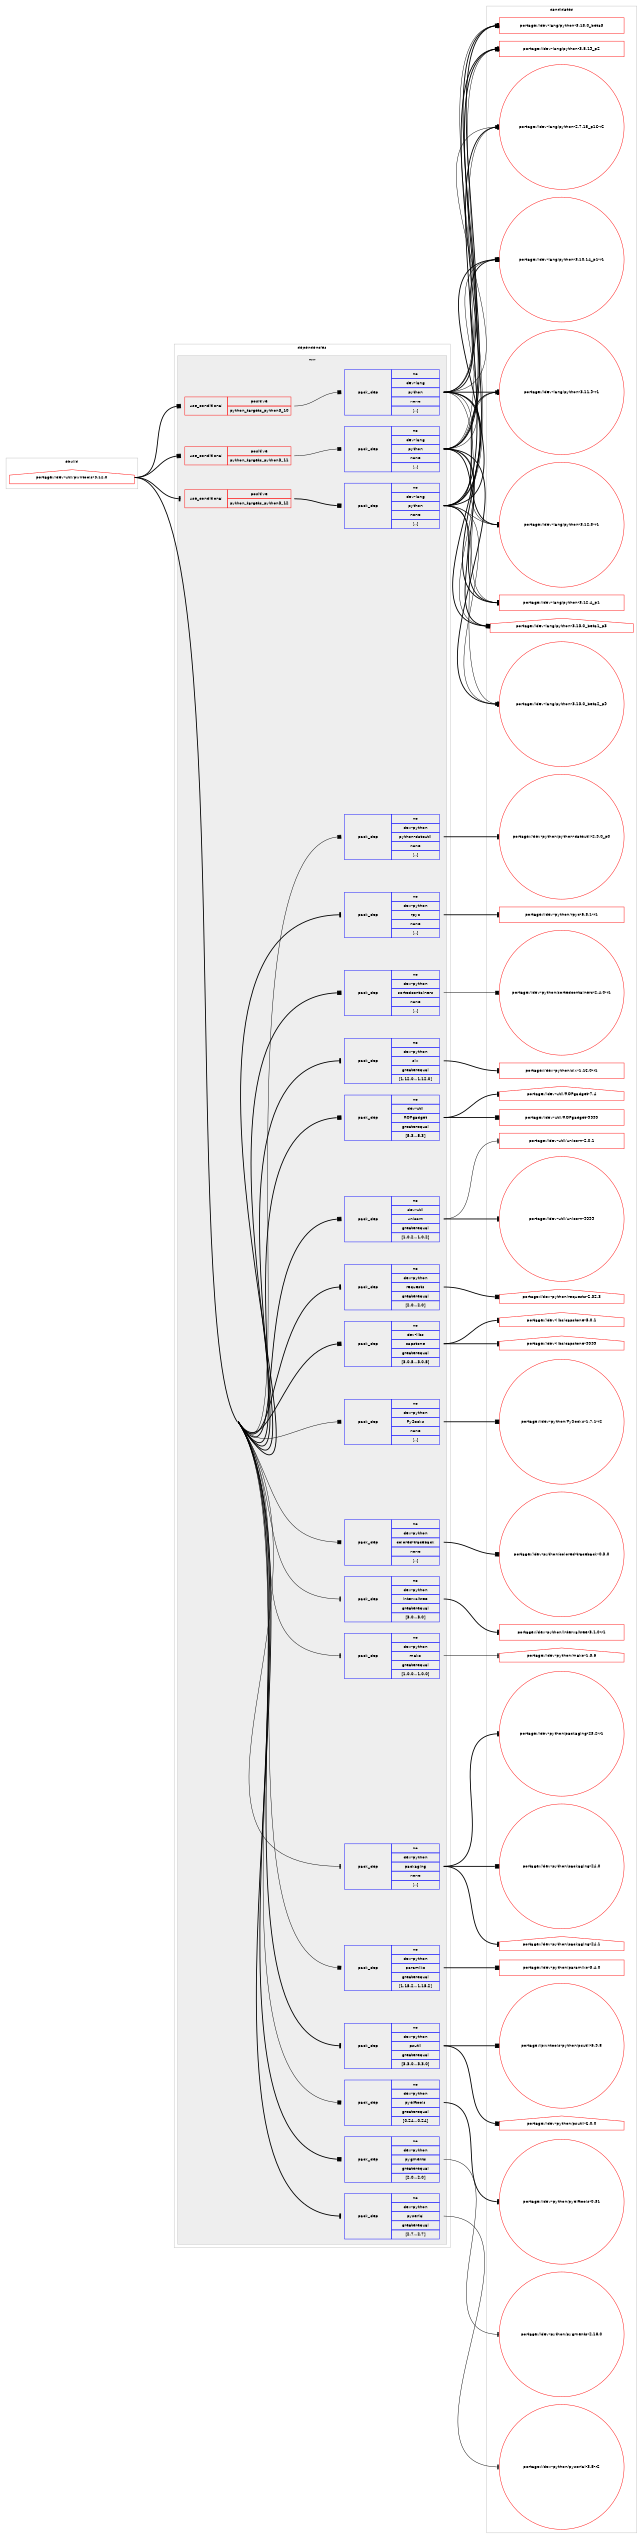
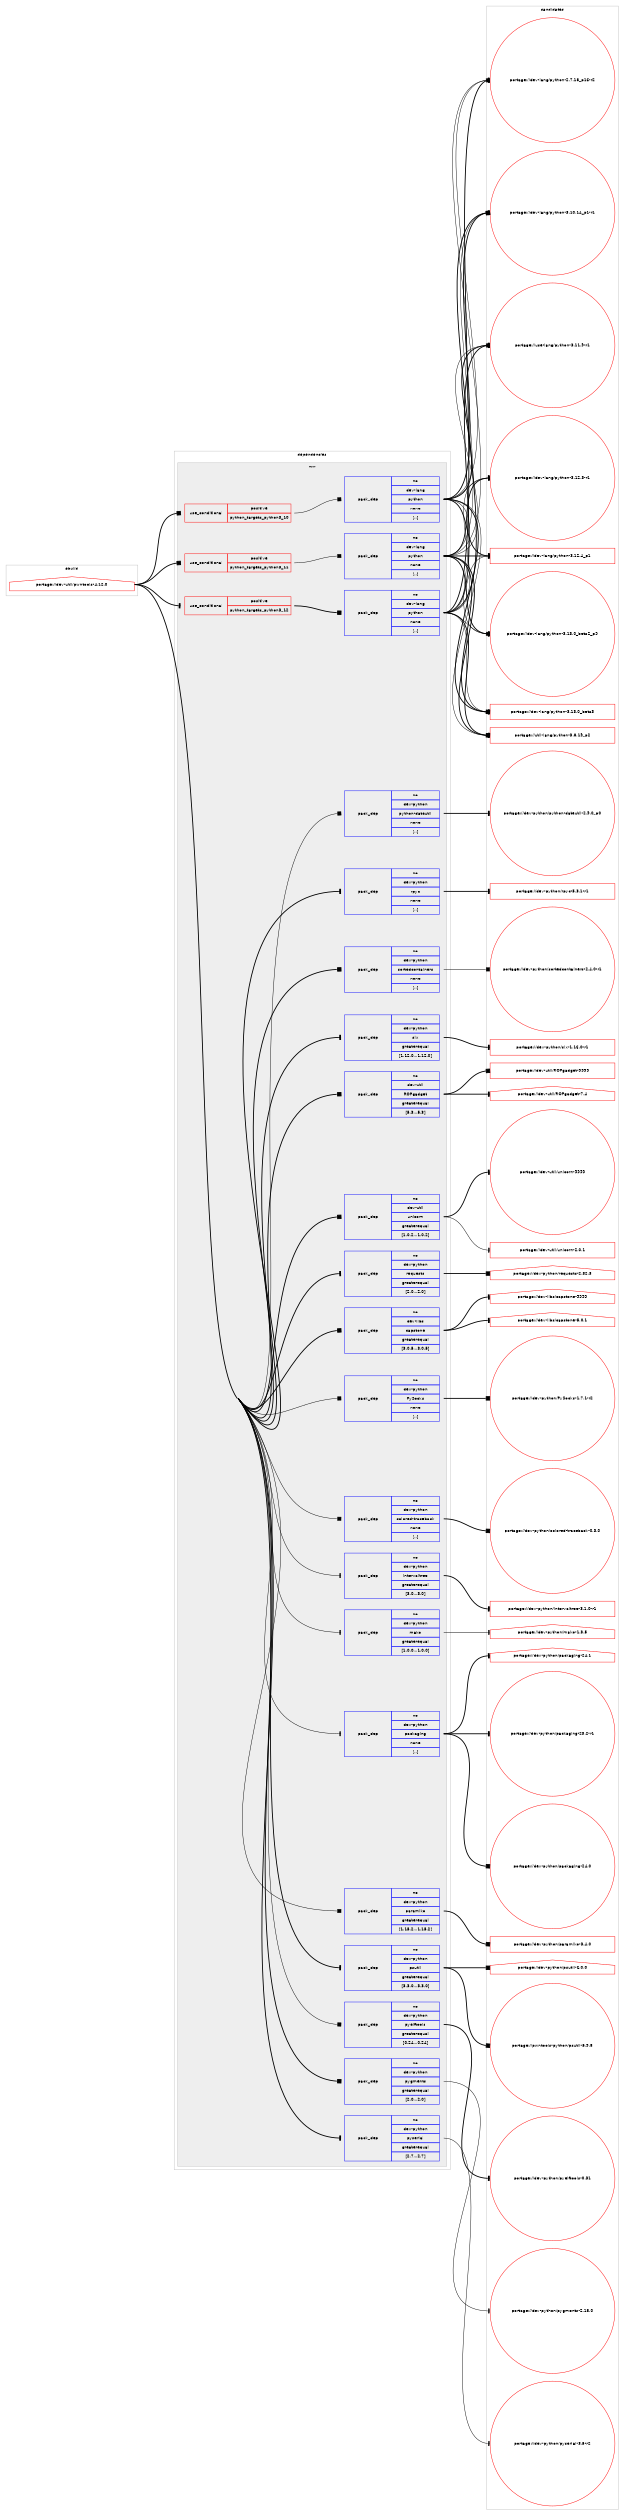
  digraph {
    compound=true
    concentrate=true
    fontname=Helvetica
    fontsize=10
    newrank=true
    rankdir=LR
    ranksep=1.5
    node [color=red fontname=Helvetica fontsize=10 shape=none]
    edge [arrowhead=tee headport=w style=bold tailport=e weight=100]
-   n1 [label="portage://dev-util/pwntools-9.12.0" shape=house width=4]
+   n1 [label="portage://dev-util/pwntools-4.12.0" shape=house width=4]
    n2 [color=blue label=<<TABLE BORDER="0" CELLBORDER="1" CELLSPACING="0" CELLPADDING="4" WIDTH="220"><TR><TD ROWSPAN="6" CELLPADDING="30">pack_dep</TD></TR><TR><TD WIDTH="110">no</TD></TR><TR><TD>dev-lang</TD></TR><TR><TD>python</TD></TR><TR><TD>none</TD></TR><TR><TD>[,,]</TD></TR></TABLE>>]
    n3 [label=<<TABLE BORDER="0" CELLBORDER="1" CELLSPACING="0" CELLPADDING="4"><TR><TD ROWSPAN="3" CELLPADDING="10">use_conditional</TD></TR><TR><TD>positive</TD></TR><TR><TD>python_targets_python3_10</TD></TR></TABLE>>]
    n4 [color=blue label=<<TABLE BORDER="0" CELLBORDER="1" CELLSPACING="0" CELLPADDING="4" WIDTH="220"><TR><TD ROWSPAN="6" CELLPADDING="30">pack_dep</TD></TR><TR><TD WIDTH="110">no</TD></TR><TR><TD>dev-lang</TD></TR><TR><TD>python</TD></TR><TR><TD>none</TD></TR><TR><TD>[,,]</TD></TR></TABLE>>]
    n5 [label=<<TABLE BORDER="0" CELLBORDER="1" CELLSPACING="0" CELLPADDING="4"><TR><TD ROWSPAN="3" CELLPADDING="10">use_conditional</TD></TR><TR><TD>positive</TD></TR><TR><TD>python_targets_python3_11</TD></TR></TABLE>>]
    n6 [color=blue label=<<TABLE BORDER="0" CELLBORDER="1" CELLSPACING="0" CELLPADDING="4" WIDTH="220"><TR><TD ROWSPAN="6" CELLPADDING="30">pack_dep</TD></TR><TR><TD WIDTH="110">no</TD></TR><TR><TD>dev-python</TD></TR><TR><TD>requests</TD></TR><TR><TD>greaterequal</TD></TR><TR><TD>[2.0,,,2.0]</TD></TR></TABLE>>]
    n7 [color=blue label=<<TABLE BORDER="0" CELLBORDER="1" CELLSPACING="0" CELLPADDING="4" WIDTH="220"><TR><TD ROWSPAN="6" CELLPADDING="30">pack_dep</TD></TR><TR><TD WIDTH="110">no</TD></TR><TR><TD>dev-lang</TD></TR><TR><TD>python</TD></TR><TR><TD>none</TD></TR><TR><TD>[,,]</TD></TR></TABLE>>]
    n8 [label=<<TABLE BORDER="0" CELLBORDER="1" CELLSPACING="0" CELLPADDING="4"><TR><TD ROWSPAN="3" CELLPADDING="10">use_conditional</TD></TR><TR><TD>positive</TD></TR><TR><TD>python_targets_python3_12</TD></TR></TABLE>>]
    n9 [color=blue label=<<TABLE BORDER="0" CELLBORDER="1" CELLSPACING="0" CELLPADDING="4" WIDTH="220"><TR><TD ROWSPAN="6" CELLPADDING="30">pack_dep</TD></TR><TR><TD WIDTH="110">no</TD></TR><TR><TD>dev-libs</TD></TR><TR><TD>capstone</TD></TR><TR><TD>greaterequal</TD></TR><TR><TD>[3.0.5,,,3.0.5]</TD></TR></TABLE>>]
    n10 [color=blue label=<<TABLE BORDER="0" CELLBORDER="1" CELLSPACING="0" CELLPADDING="4" WIDTH="220"><TR><TD ROWSPAN="6" CELLPADDING="30">pack_dep</TD></TR><TR><TD WIDTH="110">no</TD></TR><TR><TD>dev-python</TD></TR><TR><TD>PySocks</TD></TR><TR><TD>none</TD></TR><TR><TD>[,,]</TD></TR></TABLE>>]
    n11 [color=blue label=<<TABLE BORDER="0" CELLBORDER="1" CELLSPACING="0" CELLPADDING="4" WIDTH="220"><TR><TD ROWSPAN="6" CELLPADDING="30">pack_dep</TD></TR><TR><TD WIDTH="110">no</TD></TR><TR><TD>dev-python</TD></TR><TR><TD>colored-traceback</TD></TR><TR><TD>none</TD></TR><TR><TD>[,,]</TD></TR></TABLE>>]
    n12 [color=blue label=<<TABLE BORDER="0" CELLBORDER="1" CELLSPACING="0" CELLPADDING="4" WIDTH="220"><TR><TD ROWSPAN="6" CELLPADDING="30">pack_dep</TD></TR><TR><TD WIDTH="110">no</TD></TR><TR><TD>dev-python</TD></TR><TR><TD>intervaltree</TD></TR><TR><TD>greaterequal</TD></TR><TR><TD>[3.0,,,3.0]</TD></TR></TABLE>>]
    n13 [color=blue label=<<TABLE BORDER="0" CELLBORDER="1" CELLSPACING="0" CELLPADDING="4" WIDTH="220"><TR><TD ROWSPAN="6" CELLPADDING="30">pack_dep</TD></TR><TR><TD WIDTH="110">no</TD></TR><TR><TD>dev-python</TD></TR><TR><TD>mako</TD></TR><TR><TD>greaterequal</TD></TR><TR><TD>[1.0.0,,,1.0.0]</TD></TR></TABLE>>]
    n14 [color=blue label=<<TABLE BORDER="0" CELLBORDER="1" CELLSPACING="0" CELLPADDING="4" WIDTH="220"><TR><TD ROWSPAN="6" CELLPADDING="30">pack_dep</TD></TR><TR><TD WIDTH="110">no</TD></TR><TR><TD>dev-python</TD></TR><TR><TD>packaging</TD></TR><TR><TD>none</TD></TR><TR><TD>[,,]</TD></TR></TABLE>>]
    n15 [color=blue label=<<TABLE BORDER="0" CELLBORDER="1" CELLSPACING="0" CELLPADDING="4" WIDTH="220"><TR><TD ROWSPAN="6" CELLPADDING="30">pack_dep</TD></TR><TR><TD WIDTH="110">no</TD></TR><TR><TD>dev-python</TD></TR><TR><TD>paramiko</TD></TR><TR><TD>greaterequal</TD></TR><TR><TD>[1.15.2,,,1.15.2]</TD></TR></TABLE>>]
    n16 [color=blue label=<<TABLE BORDER="0" CELLBORDER="1" CELLSPACING="0" CELLPADDING="4" WIDTH="220"><TR><TD ROWSPAN="6" CELLPADDING="30">pack_dep</TD></TR><TR><TD WIDTH="110">no</TD></TR><TR><TD>dev-python</TD></TR><TR><TD>psutil</TD></TR><TR><TD>greaterequal</TD></TR><TR><TD>[3.3.0,,,3.3.0]</TD></TR></TABLE>>]
    n17 [color=blue label=<<TABLE BORDER="0" CELLBORDER="1" CELLSPACING="0" CELLPADDING="4" WIDTH="220"><TR><TD ROWSPAN="6" CELLPADDING="30">pack_dep</TD></TR><TR><TD WIDTH="110">no</TD></TR><TR><TD>dev-python</TD></TR><TR><TD>pyelftools</TD></TR><TR><TD>greaterequal</TD></TR><TR><TD>[0.24,,,0.24]</TD></TR></TABLE>>]
    n18 [color=blue label=<<TABLE BORDER="0" CELLBORDER="1" CELLSPACING="0" CELLPADDING="4" WIDTH="220"><TR><TD ROWSPAN="6" CELLPADDING="30">pack_dep</TD></TR><TR><TD WIDTH="110">no</TD></TR><TR><TD>dev-python</TD></TR><TR><TD>pygments</TD></TR><TR><TD>greaterequal</TD></TR><TR><TD>[2.0,,,2.0]</TD></TR></TABLE>>]
    n19 [color=blue label=<<TABLE BORDER="0" CELLBORDER="1" CELLSPACING="0" CELLPADDING="4" WIDTH="220"><TR><TD ROWSPAN="6" CELLPADDING="30">pack_dep</TD></TR><TR><TD WIDTH="110">no</TD></TR><TR><TD>dev-python</TD></TR><TR><TD>pyserial</TD></TR><TR><TD>greaterequal</TD></TR><TR><TD>[2.7,,,2.7]</TD></TR></TABLE>>]
    n20 [color=blue label=<<TABLE BORDER="0" CELLBORDER="1" CELLSPACING="0" CELLPADDING="4" WIDTH="220"><TR><TD ROWSPAN="6" CELLPADDING="30">pack_dep</TD></TR><TR><TD WIDTH="110">no</TD></TR><TR><TD>dev-python</TD></TR><TR><TD>python-dateutil</TD></TR><TR><TD>none</TD></TR><TR><TD>[,,]</TD></TR></TABLE>>]
    n21 [color=blue label=<<TABLE BORDER="0" CELLBORDER="1" CELLSPACING="0" CELLPADDING="4" WIDTH="220"><TR><TD ROWSPAN="6" CELLPADDING="30">pack_dep</TD></TR><TR><TD WIDTH="110">no</TD></TR><TR><TD>dev-python</TD></TR><TR><TD>rpyc</TD></TR><TR><TD>none</TD></TR><TR><TD>[,,]</TD></TR></TABLE>>]
    n22 [color=blue label=<<TABLE BORDER="0" CELLBORDER="1" CELLSPACING="0" CELLPADDING="4" WIDTH="220"><TR><TD ROWSPAN="6" CELLPADDING="30">pack_dep</TD></TR><TR><TD WIDTH="110">no</TD></TR><TR><TD>dev-python</TD></TR><TR><TD>sortedcontainers</TD></TR><TR><TD>none</TD></TR><TR><TD>[,,]</TD></TR></TABLE>>]
    n23 [color=blue label=<<TABLE BORDER="0" CELLBORDER="1" CELLSPACING="0" CELLPADDING="4" WIDTH="220"><TR><TD ROWSPAN="6" CELLPADDING="30">pack_dep</TD></TR><TR><TD WIDTH="110">no</TD></TR><TR><TD>dev-python</TD></TR><TR><TD>six</TD></TR><TR><TD>greaterequal</TD></TR><TR><TD>[1.12.0,,,1.12.0]</TD></TR></TABLE>>]
    n24 [color=blue label=<<TABLE BORDER="0" CELLBORDER="1" CELLSPACING="0" CELLPADDING="4" WIDTH="220"><TR><TD ROWSPAN="6" CELLPADDING="30">pack_dep</TD></TR><TR><TD WIDTH="110">no</TD></TR><TR><TD>dev-util</TD></TR><TR><TD>ROPgadget</TD></TR><TR><TD>greaterequal</TD></TR><TR><TD>[5.3,,,5.3]</TD></TR></TABLE>>]
    n25 [color=blue label=<<TABLE BORDER="0" CELLBORDER="1" CELLSPACING="0" CELLPADDING="4" WIDTH="220"><TR><TD ROWSPAN="6" CELLPADDING="30">pack_dep</TD></TR><TR><TD WIDTH="110">no</TD></TR><TR><TD>dev-util</TD></TR><TR><TD>unicorn</TD></TR><TR><TD>greaterequal</TD></TR><TR><TD>[1.0.2,,,1.0.2]</TD></TR></TABLE>>]
    n26 [label="portage://dev-lang/python-2.7.18_p16-r2" shape=circle width=4]
    n27 [label="portage://dev-lang/python-3.10.14_p1-r1" shape=circle width=4]
-   n28 [label="portage://dev-lang/python-3.11.9-r1" shape=circle width=4]
+   n28 [label="portage://use-lang/python-3.11.9-r1" shape=circle width=4]
    n29 [label="portage://dev-lang/python-3.12.3-r1" shape=circle width=4]
    n30 [label="portage://dev-lang/python-3.12.4_p1" shape=box width=4]
-   n31 [label="portage://dev-lang/python-3.13.0_beta1_p3" shape=house width=4]
    n32 [label="portage://dev-lang/python-3.13.0_beta2_p9" shape=circle width=4]
    n33 [label="portage://dev-lang/python-3.13.0_beta3" shape=box width=4]
-   n34 [label="portage://dev-lang/python-3.8.19_p2" shape=box width=4]
+   n34 [label="portage://util-lang/python-3.8.19_p2" shape=box width=4]
    n35 [label="portage://dev-libs/capstone-5.0.1" shape=house width=4]
    n36 [label="portage://dev-libs/capstone-9999" shape=house width=4]
    n37 [label="portage://dev-python/PySocks-1.7.1-r2" shape=circle width=4]
    n38 [label="portage://dev-python/colored-traceback-0.3.0" shape=circle width=4]
    n39 [label="portage://dev-python/intervaltree-3.1.0-r1" shape=box width=4]
    n40 [label="portage://dev-python/mako-1.3.5" shape=house width=4]
    n41 [label="portage://dev-python/packaging-23.2-r1" shape=circle width=4]
    n42 [label="portage://dev-python/packaging-24.0" shape=circle width=4]
    n43 [label="portage://dev-python/packaging-24.1" shape=house width=4]
    n44 [label="portage://dev-python/paramiko-3.4.0" shape=box width=4]
    n45 [label="portage://pwntools-python/psutil-5.9.8" shape=circle width=4]
    n46 [label="portage://dev-python/psutil-6.0.0" shape=house width=4]
    n47 [label="portage://dev-python/pyelftools-0.31" shape=circle width=4]
    n48 [label="portage://dev-python/pygments-2.18.0" shape=circle width=4]
    n49 [label="portage://dev-python/pyserial-3.5-r2" shape=circle width=4]
    n50 [label="portage://dev-python/python-dateutil-2.9.0_p0" shape=circle width=4]
    n51 [label="portage://dev-python/requests-2.32.3" shape=house width=4]
    n52 [label="portage://dev-python/rpyc-5.3.1-r1" shape=box width=4]
    n53 [label="portage://dev-python/six-1.16.0-r1" shape=box width=4]
    n54 [label="portage://dev-python/sortedcontainers-2.4.0-r1" shape=circle width=4]
    n55 [label="portage://dev-util/ROPgadget-7.4" shape=house width=4]
    n56 [label="portage://dev-util/ROPgadget-9999" shape=box width=4]
    n57 [label="portage://dev-util/unicorn-2.0.1" shape=box width=4]
    n58 [label="portage://dev-util/unicorn-9999" shape=circle width=4]
    subgraph cluster_1 {
      color=gray
      label=<<i>ebuild</i>>
      rank=same
      n1
    }
    subgraph cluster_2 {
      color=gray
      label=<<i>dependencies</i>>
      subgraph cluster_3 {
        color=gray
        fillcolor="#eeeeee"
        label=<<i>compile</i>>
        style=filled
      }
      subgraph cluster_4 {
        color=gray
        fillcolor="#eeeeee"
        label=<<i>compile and run</i>>
        style=filled
      }
      subgraph cluster_5 {
        color=gray
        fillcolor="#eeeeee"
        label=<<i>run</i>>
        style=filled
        subgraph sub_6 {
          color=gray
          fillcolor="#eeeeee"
          label=<<i>run</i>>
          style=filled
          n3
          subgraph sub_7 {
            color=gray
            fillcolor="#eeeeee"
            label=<<i>run</i>>
            style=filled
            n2
          }
        }
        subgraph sub_8 {
          color=gray
          fillcolor="#eeeeee"
          label=<<i>run</i>>
          style=filled
          n5
          subgraph sub_9 {
            color=gray
            fillcolor="#eeeeee"
            label=<<i>run</i>>
            style=filled
            n4
          }
        }
        subgraph sub_10 {
          color=gray
          fillcolor="#eeeeee"
          label=<<i>run</i>>
          style=filled
          n6
        }
        subgraph sub_11 {
          color=gray
          fillcolor="#eeeeee"
          label=<<i>run</i>>
          style=filled
          n8
          subgraph sub_12 {
            color=gray
            fillcolor="#eeeeee"
            label=<<i>run</i>>
            style=filled
            n7
          }
        }
        subgraph sub_13 {
          color=gray
          fillcolor="#eeeeee"
          label=<<i>run</i>>
          style=filled
          n9
        }
        subgraph sub_14 {
          color=gray
          fillcolor="#eeeeee"
          label=<<i>run</i>>
          style=filled
          n10
        }
        subgraph sub_15 {
          color=gray
          fillcolor="#eeeeee"
          label=<<i>run</i>>
          style=filled
          n11
        }
        subgraph sub_16 {
          color=gray
          fillcolor="#eeeeee"
          label=<<i>run</i>>
          style=filled
          n12
        }
        subgraph sub_17 {
          color=gray
          fillcolor="#eeeeee"
          label=<<i>run</i>>
          style=filled
          n13
        }
        subgraph sub_18 {
          color=gray
          fillcolor="#eeeeee"
          label=<<i>run</i>>
          style=filled
          n14
        }
        subgraph sub_19 {
          color=gray
          fillcolor="#eeeeee"
          label=<<i>run</i>>
          style=filled
          n15
        }
        subgraph sub_20 {
          color=gray
          fillcolor="#eeeeee"
          label=<<i>run</i>>
          style=filled
          n16
        }
        subgraph sub_21 {
          color=gray
          fillcolor="#eeeeee"
          label=<<i>run</i>>
          style=filled
          n17
        }
        subgraph sub_22 {
          color=gray
          fillcolor="#eeeeee"
          label=<<i>run</i>>
          style=filled
          n18
        }
        subgraph sub_23 {
          color=gray
          fillcolor="#eeeeee"
          label=<<i>run</i>>
          style=filled
          n19
        }
        subgraph sub_24 {
          color=gray
          fillcolor="#eeeeee"
          label=<<i>run</i>>
          style=filled
          n20
        }
        subgraph sub_25 {
          color=gray
          fillcolor="#eeeeee"
          label=<<i>run</i>>
          style=filled
          n21
        }
        subgraph sub_26 {
          color=gray
          fillcolor="#eeeeee"
          label=<<i>run</i>>
          style=filled
          n22
        }
        subgraph sub_27 {
          color=gray
          fillcolor="#eeeeee"
          label=<<i>run</i>>
          style=filled
          n23
        }
        subgraph sub_28 {
          color=gray
          fillcolor="#eeeeee"
          label=<<i>run</i>>
          style=filled
          n24
        }
        subgraph sub_29 {
          color=gray
          fillcolor="#eeeeee"
          label=<<i>run</i>>
          style=filled
          n25
        }
      }
    }
    subgraph cluster_30 {
      color=gray
      label=<<i>candidates</i>>
      rank=same
      subgraph sub_31 {
        color=black
        label=<<i>candidates</i>>
        nodesep=1
        rank=same
        n26
        n27
        n28
        n29
        n30
-       n31
        n32
        n33
        n34
      }
      subgraph sub_32 {
        color=black
        label=<<i>candidates</i>>
        nodesep=1
        rank=same
        n26
        n27
        n28
        n29
        n30
-       n31
        n32
        n33
        n34
      }
      subgraph sub_33 {
        color=black
        label=<<i>candidates</i>>
        nodesep=1
        rank=same
        n26
        n27
        n28
        n29
        n30
-       n31
        n32
        n33
        n34
      }
      subgraph sub_34 {
        color=black
        label=<<i>candidates</i>>
        nodesep=1
        rank=same
        n35
        n36
      }
      subgraph sub_35 {
        color=black
        label=<<i>candidates</i>>
        nodesep=1
        rank=same
        n37
      }
      subgraph sub_36 {
        color=black
        label=<<i>candidates</i>>
        nodesep=1
        rank=same
        n38
      }
      subgraph sub_37 {
        color=black
        label=<<i>candidates</i>>
        nodesep=1
        rank=same
        n39
      }
      subgraph sub_38 {
        color=black
        label=<<i>candidates</i>>
        nodesep=1
        rank=same
        n40
      }
      subgraph sub_39 {
        color=black
        label=<<i>candidates</i>>
        nodesep=1
        rank=same
        n41
        n42
        n43
      }
      subgraph sub_40 {
        color=black
        label=<<i>candidates</i>>
        nodesep=1
        rank=same
        n44
      }
      subgraph sub_41 {
        color=black
        label=<<i>candidates</i>>
        nodesep=1
        rank=same
        n45
        n46
      }
      subgraph sub_42 {
        color=black
        label=<<i>candidates</i>>
        nodesep=1
        rank=same
        n47
      }
      subgraph sub_43 {
        color=black
        label=<<i>candidates</i>>
        nodesep=1
        rank=same
        n48
      }
      subgraph sub_44 {
        color=black
        label=<<i>candidates</i>>
        nodesep=1
        rank=same
        n49
      }
      subgraph sub_45 {
        color=black
        label=<<i>candidates</i>>
        nodesep=1
        rank=same
        n50
      }
      subgraph sub_46 {
        color=black
        label=<<i>candidates</i>>
        nodesep=1
        rank=same
        n51
      }
      subgraph sub_47 {
        color=black
        label=<<i>candidates</i>>
        nodesep=1
        rank=same
        n52
      }
      subgraph sub_48 {
        color=black
        label=<<i>candidates</i>>
        nodesep=1
        rank=same
        n53
      }
      subgraph sub_49 {
        color=black
        label=<<i>candidates</i>>
        nodesep=1
        rank=same
        n54
      }
      subgraph sub_50 {
        color=black
        label=<<i>candidates</i>>
        nodesep=1
        rank=same
        n55
        n56
      }
      subgraph sub_51 {
        color=black
        label=<<i>candidates</i>>
        nodesep=1
        rank=same
        n57
        n58
      }
    }
    n1 -> n3 [arrowhead=box weight=20]
    n1 -> n5 [arrowhead=box weight=20]
    n1 -> n6 [weight=20]
    n1 -> n8 [weight=20]
    n1 -> n9 [arrowhead=box weight=20]
    n1 -> n10 [arrowhead=box style=solid weight=20]
    n1 -> n11 [arrowhead=box style=solid weight=20]
    n1 -> n12 [style=solid weight=20]
    n1 -> n13 [style=solid weight=20]
    n1 -> n14 [style=solid weight=20]
    n1 -> n15 [arrowhead=box style=solid weight=20]
    n1 -> n16 [weight=20]
    n1 -> n17 [arrowhead=box style=solid weight=20]
    n1 -> n18 [arrowhead=box weight=20]
    n1 -> n19 [weight=20]
    n1 -> n20 [arrowhead=box style=solid weight=20]
    n1 -> n21 [weight=20]
    n1 -> n22 [arrowhead=box weight=20]
    n1 -> n23 [weight=20]
    n1 -> n24 [arrowhead=box weight=20]
    n1 -> n25 [arrowhead=box weight=20]
    n2 -> n26 [arrowhead=box style=solid]
    n2 -> n27 [arrowhead=box]
    n2 -> n28
    n2 -> n29 [style=solid]
    n2 -> n30
-   n2 -> n31 [arrowhead=box]
    n2 -> n32 [arrowhead=box style=solid]
    n2 -> n33 [arrowhead=box]
    n2 -> n34 [arrowhead=box style=solid]
    n3 -> n2 [arrowhead=box style=solid weight=20]
    n4 -> n26 [style=solid]
    n4 -> n27 [style=solid]
    n4 -> n28 [arrowhead=box style=solid]
    n4 -> n29
    n4 -> n30
-   n4 -> n31 [arrowhead=box style=solid]
    n4 -> n32
    n4 -> n33
    n4 -> n34 [arrowhead=box]
    n5 -> n4 [arrowhead=box style=solid weight=20]
    n6 -> n51 [arrowhead=box]
    n7 -> n26
    n7 -> n27 [arrowhead=box]
    n7 -> n28
    n7 -> n29 [style=solid]
    n7 -> n30 [style=solid]
-   n7 -> n31 [arrowhead=box]
    n7 -> n32 [style=solid]
    n7 -> n33 [arrowhead=box style=solid]
    n7 -> n34
    n8 -> n7 [arrowhead=box weight=20]
    n9 -> n35
    n9 -> n36
    n10 -> n37 [arrowhead=box]
    n11 -> n38 [arrowhead=box]
    n12 -> n39
    n13 -> n40 [style=solid]
    n14 -> n41
    n14 -> n42 [arrowhead=box]
    n14 -> n43
    n15 -> n44 [arrowhead=box]
    n16 -> n45 [arrowhead=box]
    n16 -> n46 [arrowhead=box]
    n17 -> n47
    n18 -> n48 [style=solid]
    n19 -> n49 [style=solid]
    n20 -> n50
    n21 -> n52
    n22 -> n54 [arrowhead=box style=solid]
    n23 -> n53
    n24 -> n55
    n24 -> n56 [arrowhead=box]
    n25 -> n57 [style=solid]
    n25 -> n58
  }
